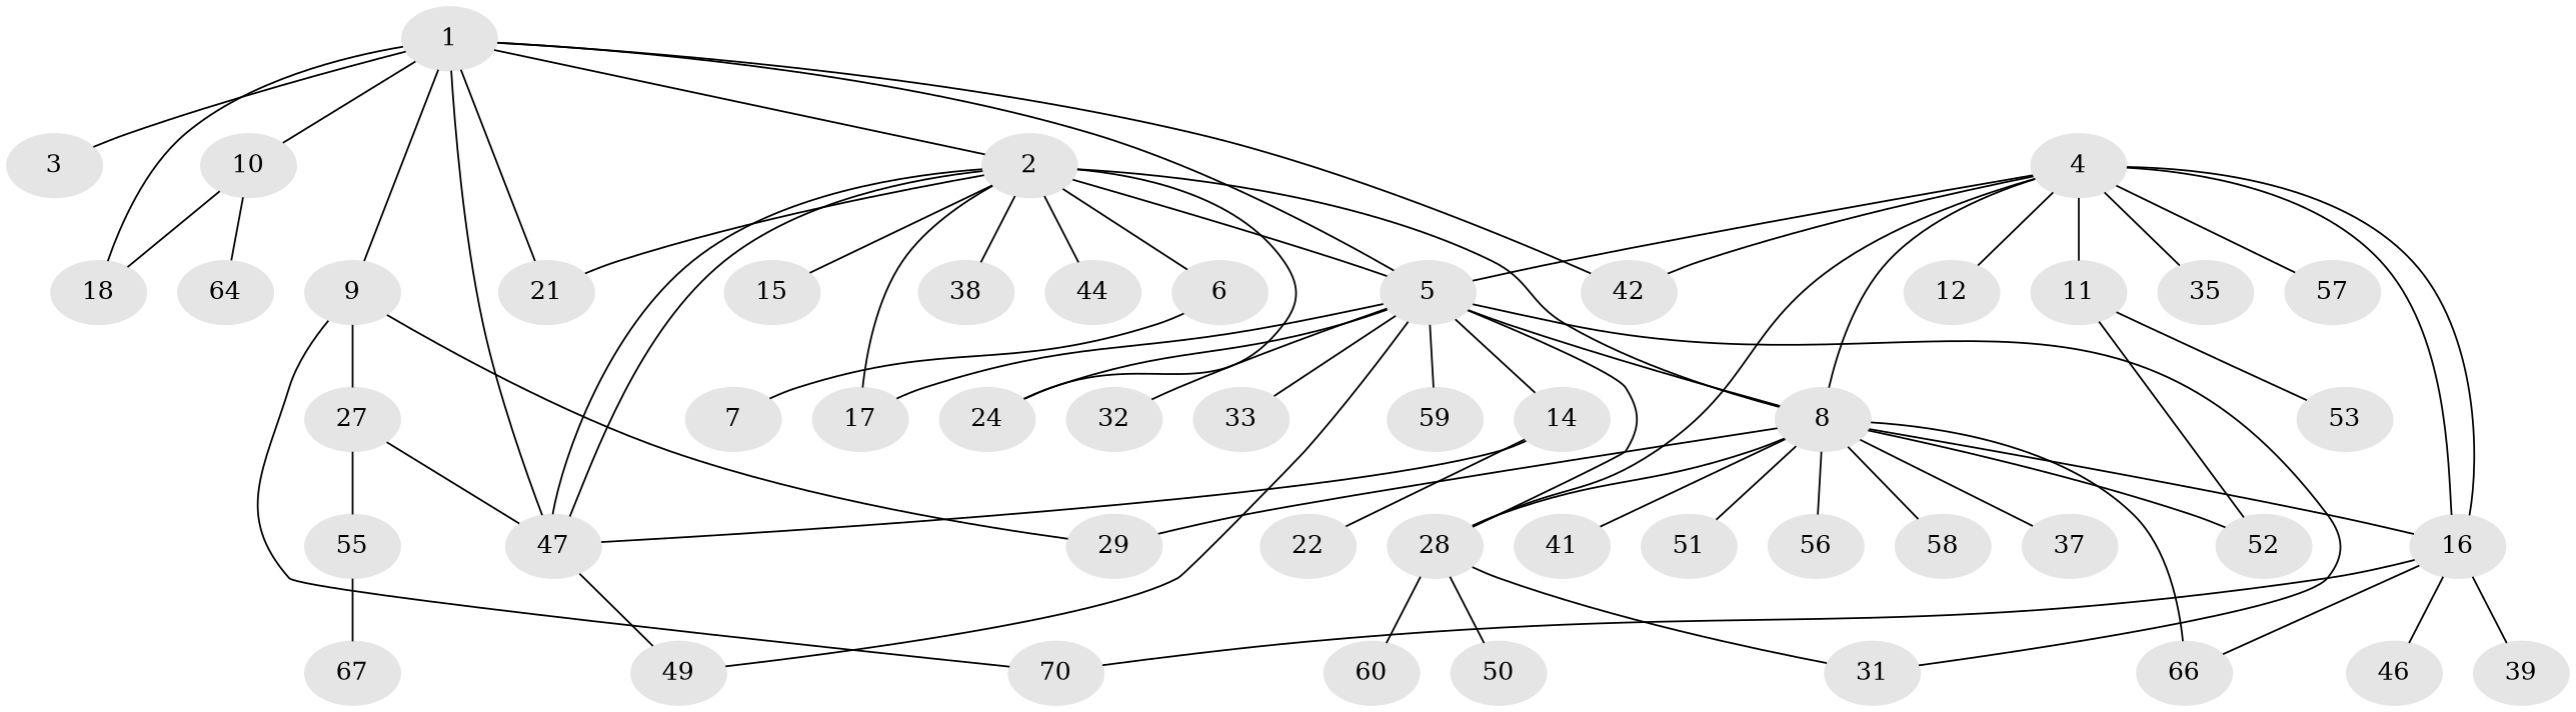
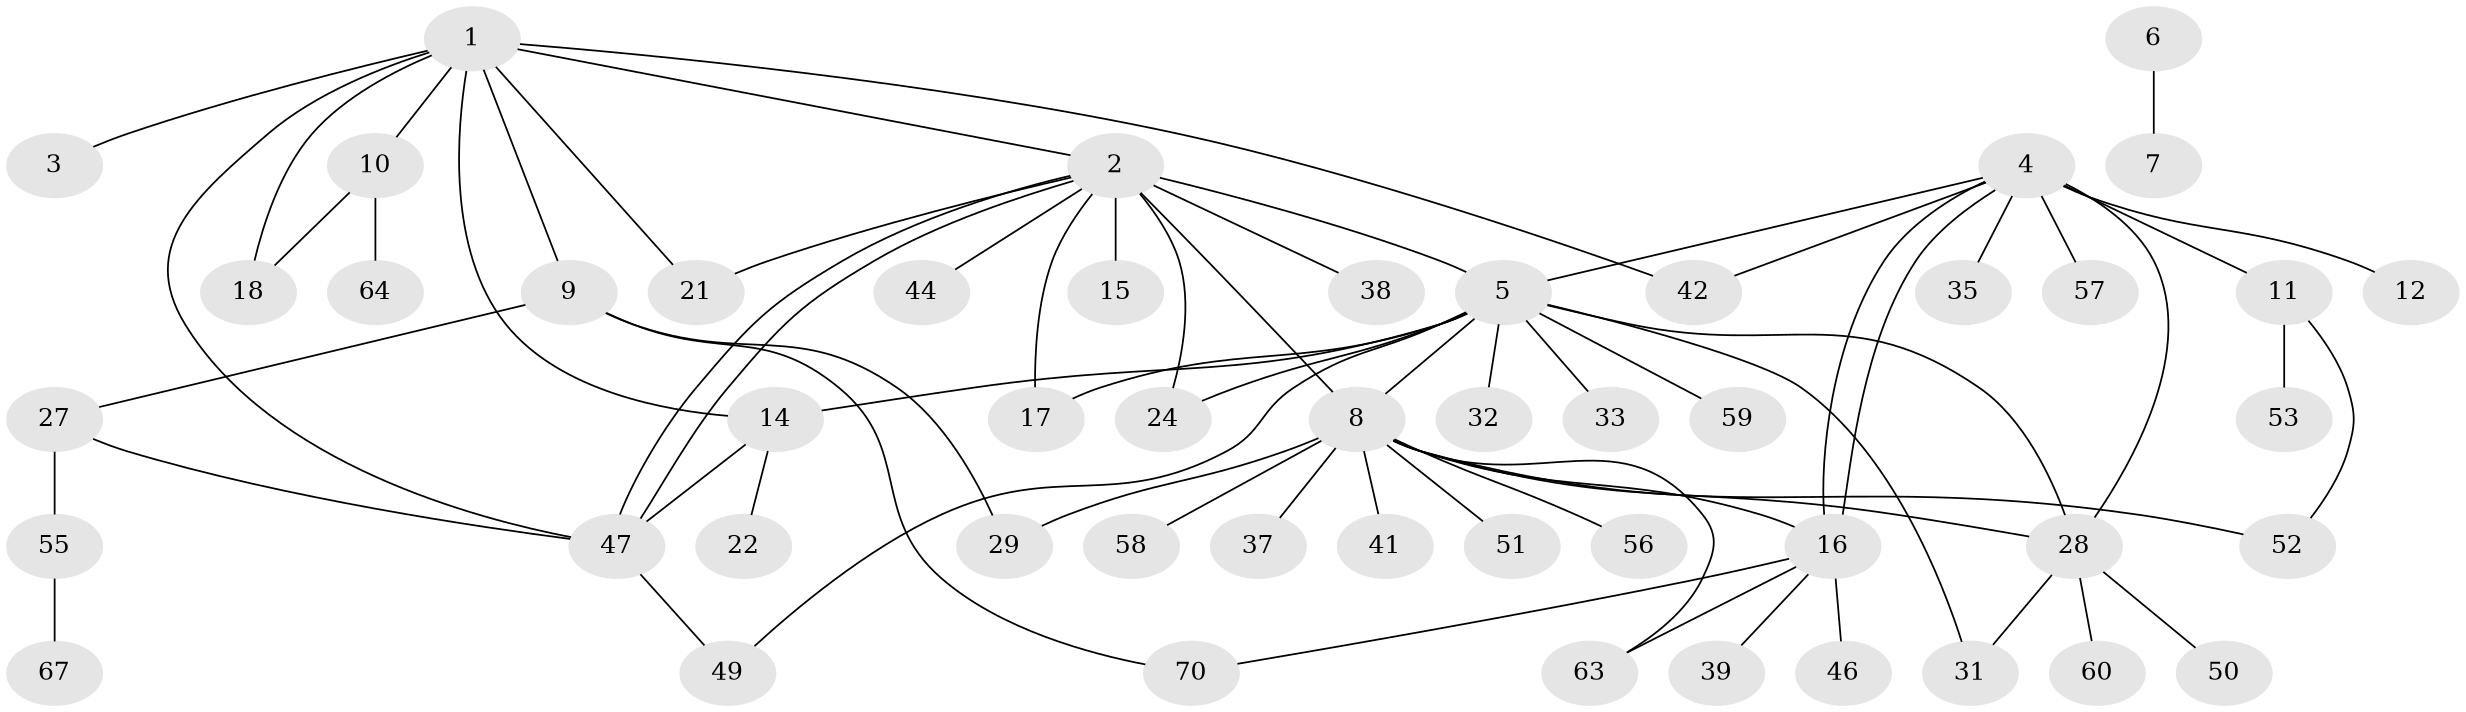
  graph {
    fontname="DejaVu Serif"
    node [color=gray90 fontname="DejaVu Serif" style=filled]
    edge [fontname="DejaVu Serif"]
    1 [super="+61"]
    2 [super="+20"]
    3
    5 [super="+68"]
    9 [super="+36"]
    10 [super="+48"]
    18 [super="+40"]
    21 [super="+26"]
    42
    47
    6
    8 [super="+13"]
    15
    17
    24 [super="+65"]
    38
    44
    28 [super="+62"]
    14 [super="+30"]
    31
    32
    33
    49 [super="+69"]
    59
    29 [super="+54"]
    27 [super="+34"]
    70
    64
    4 [super="+25"]
    11 [super="+19"]
    12
    16 [super="+23"]
    35
    57
    7 [super="+45"]
    37 [super="+43"]
    41 [super="+63"]
    51
    52
    56
    58
-   66
+   66 [label=63]
    53
    39
    46
    50
    60
    22
    55
    67
    1 -- 2
    1 -- 3
-   1 -- 5
+   1 -- 14
    1 -- 9
    1 -- 10
    1 -- 18
    1 -- 21
    1 -- 42
    1 -- 47
    2 -- 5
    2 -- 21
    2 -- 47
    2 -- 47
-   2 -- 6
    2 -- 8 [weight=2]
    2 -- 15
    2 -- 17
    2 -- 24 [weight=2]
    2 -- 38
    2 -- 44
    5 -- 8 [weight=2]
    5 -- 17
    5 -- 24
    5 -- 28
    5 -- 14
    5 -- 31
    5 -- 32
    5 -- 33
    5 -- 49
    5 -- 59
    9 -- 29
    9 -- 27
    9 -- 70
    10 -- 18
    10 -- 64
    47 -- 49
    6 -- 7
    8 -- 28
    8 -- 29 [weight=2]
    8 -- 16
    8 -- 37
    8 -- 41
    8 -- 51
    8 -- 52
    8 -- 56
    8 -- 58
    8 -- 66
    28 -- 31
    28 -- 50
    28 -- 60
    14 -- 47
    14 -- 22
    27 -- 47
    27 -- 55
    4 -- 5
    4 -- 42
-   4 -- 8
    4 -- 28
    4 -- 11 [weight=2]
    4 -- 12
    4 -- 16
    4 -- 16
    4 -- 35
    4 -- 57
    11 -- 52
    11 -- 53
    16 -- 70
    16 -- 66
    16 -- 39
    16 -- 46
    55 -- 67
  }
